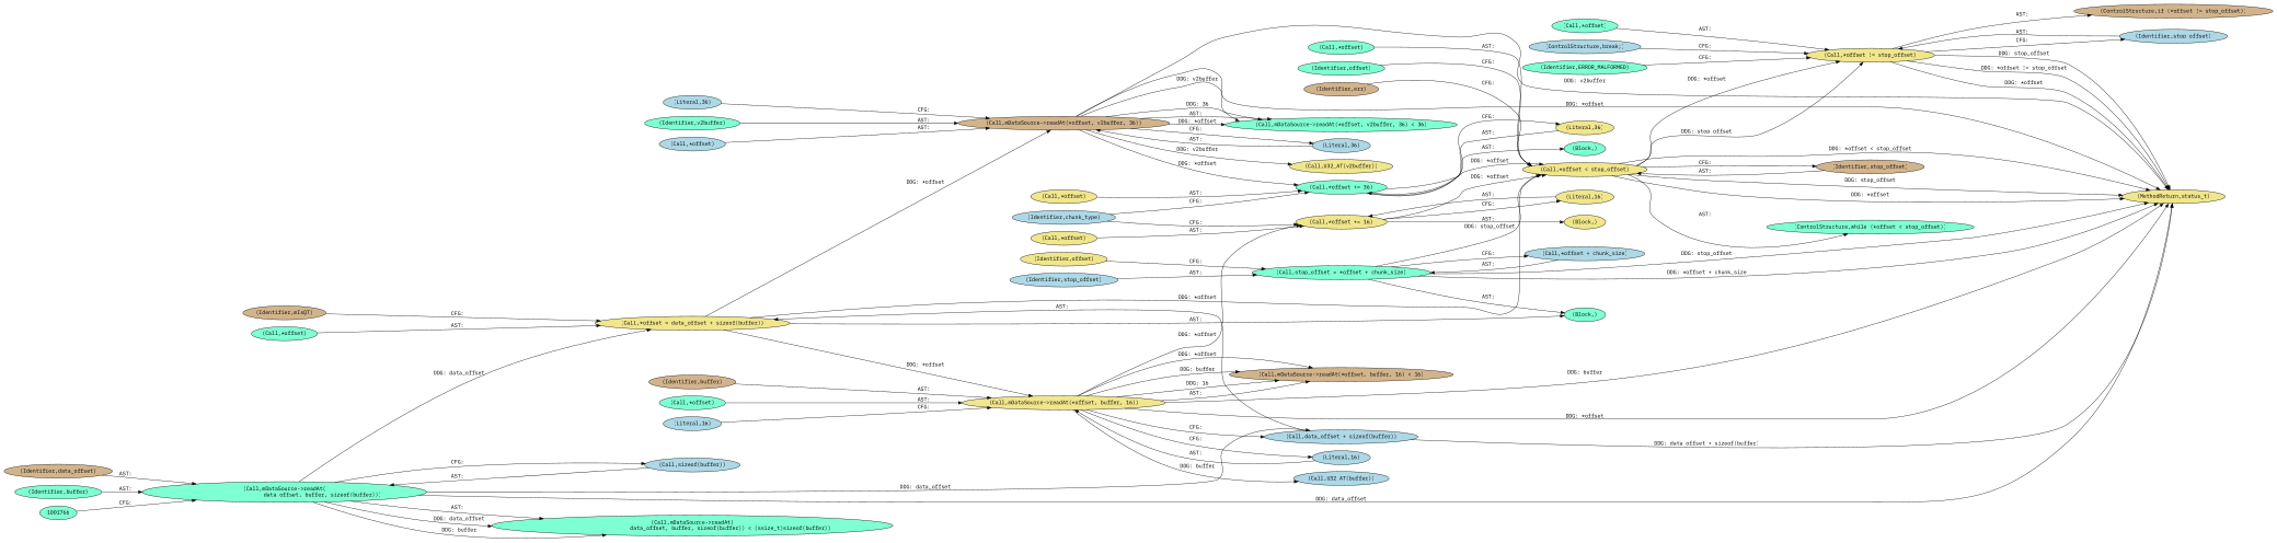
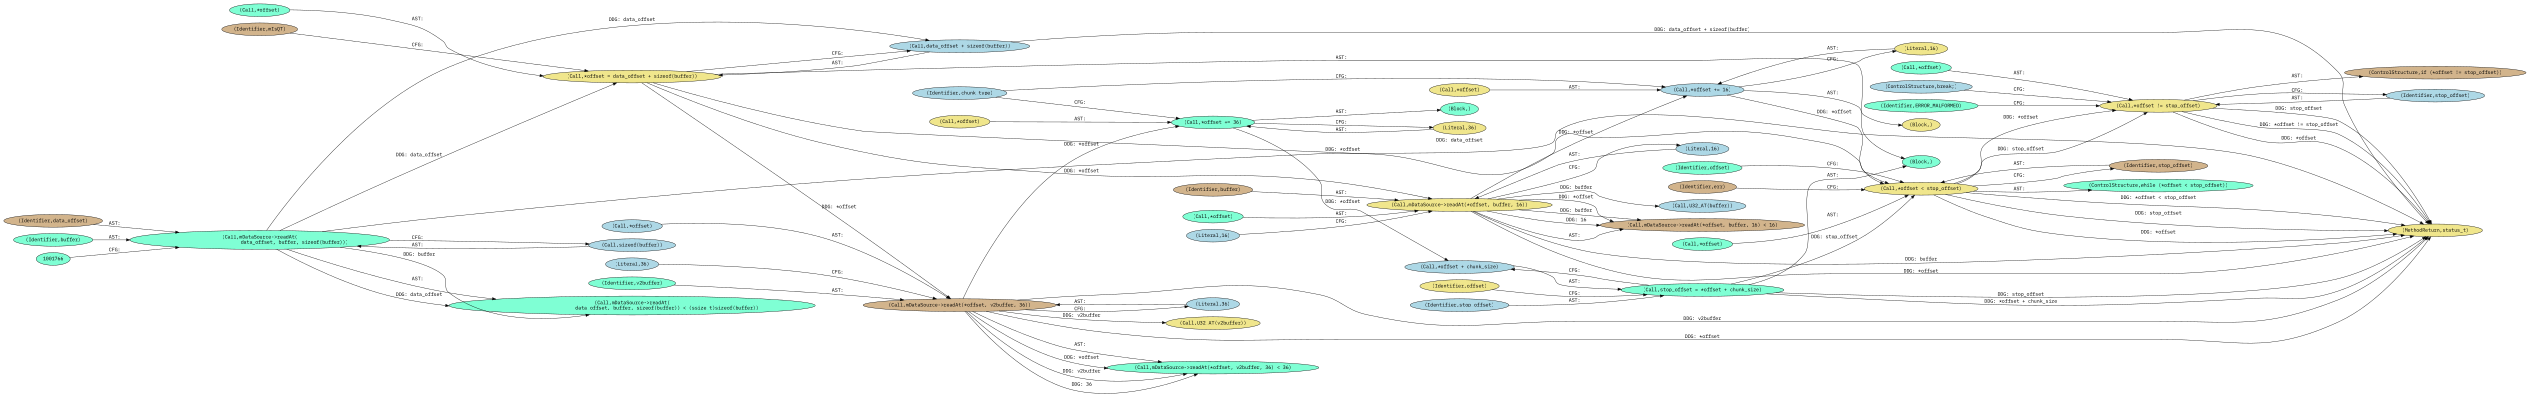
  digraph {
    fontname="IBM Plex Mono"
    rankdir=LR
    node [fillcolor=aquamarine fontname="IBM Plex Mono" style=filled]
    edge [fontname="IBM Plex Mono"]
    n1 [fillcolor=khaki label="(Call,*offset != stop_offset)"]
    n2 [fillcolor=lightblue label="(Identifier,stop_offset)"]
    n3 [fillcolor=tan label="(ControlStructure,if (*offset != stop_offset))"]
    n4 [fillcolor=khaki label="(MethodReturn,status_t)"]
    n5 [fillcolor=khaki label="(Call,*offset < stop_offset)"]
    n6 [fillcolor=tan label="(Identifier,stop_offset)"]
    n7 [label="(ControlStructure,while (*offset < stop_offset))"]
    n8 [fillcolor=khaki label="(Call,*offset = data_offset + sizeof(buffer))"]
    n9 [fillcolor=tan label="(Call,mDataSource->readAt(*offset, v2buffer, 36))"]
    n10 [fillcolor=khaki label="(Call,mDataSource->readAt(*offset, buffer, 16))"]
    n11 [label="(Block,)"]
    n12 [fillcolor=lightblue label="(Call,data_offset + sizeof(buffer))"]
    n13 [label="(Call,*offset += 36)"]
    n14 [fillcolor=lightblue label="(Literal,36)"]
    n15 [fillcolor=khaki label="(Call,U32_AT(v2buffer))"]
    n16 [label="(Call,mDataSource->readAt(*offset, v2buffer, 36) < 36)"]
-   n17 [fillcolor=khaki label="(Call,*offset += 16)"]
+   n17 [fillcolor=lightblue label="(Call,*offset += 16)"]
    n18 [fillcolor=lightblue label="(Literal,16)"]
    n19 [fillcolor=lightblue label="(Call,U32_AT(buffer))"]
    n20 [fillcolor=tan label="(Call,mDataSource->readAt(*offset, buffer, 16) < 16)"]
    n21 [label="(Call,mDataSource->readAt(\n                        data_offset, buffer, sizeof(buffer)))"]
    n22 [label="(Call,mDataSource->readAt(\n                        data_offset, buffer, sizeof(buffer)) < (ssize_t)sizeof(buffer))"]
    n23 [fillcolor=lightblue label="(Call,sizeof(buffer))"]
    n24 [label="(Block,)"]
    n25 [fillcolor=khaki label="(Literal,36)"]
    n26 [fillcolor=khaki label="(Literal,16)"]
    n27 [fillcolor=khaki label="(Block,)"]
    n28 [label="(Call,stop_offset = *offset + chunk_size)"]
    n29 [fillcolor=lightblue label="(Call,*offset + chunk_size)"]
    n30 [fillcolor=lightblue label="(Literal,36)"]
    n31 [fillcolor=khaki label="(Call,*offset)"]
    n32 [fillcolor=tan label="(Identifier,buffer)"]
    n33 [label="(Identifier,v2buffer)"]
    n34 [fillcolor=khaki label="(Identifier,offset)"]
    n35 [label="(Call,*offset)"]
    n36 [fillcolor=tan label="(Identifier,mIsQT)"]
    n37 [label="(Identifier,offset)"]
    n38 [label="(Call,*offset)"]
    n39 [label="(Call,*offset)"]
    n40 [fillcolor=tan label="(Identifier,data_offset)"]
    n41 [label="(Call,*offset)"]
    n42 [fillcolor=tan label="(Identifier,err)"]
    n43 [fillcolor=lightblue label="(Identifier,stop_offset)"]
    n44 [fillcolor=lightblue label="(Literal,16)"]
    n45 [fillcolor=khaki label="(Call,*offset)"]
    n46 [fillcolor=lightblue label="(Call,*offset)"]
    n47 [label="(Identifier,buffer)"]
    n48 [fillcolor=lightblue label="(ControlStructure,break;)"]
    n49 [label="(Identifier,ERROR_MALFORMED)"]
    n50 [fillcolor=lightblue label="(Identifier,chunk_type)"]
    1001766
    n1 -> n2 [label="CFG: "]
    n1 -> n3 [label="AST: "]
    n1 -> n4 [label="DDG: stop_offset"]
    n1 -> n4 [label="DDG: *offset != stop_offset"]
    n1 -> n4 [label="DDG: *offset"]
    n2 -> n1 [label="AST: "]
    n5 -> n1 [label="DDG: *offset"]
    n5 -> n1 [label="DDG: stop_offset"]
    n5 -> n4 [label="DDG: *offset < stop_offset"]
    n5 -> n4 [label="DDG: stop_offset"]
    n5 -> n4 [label="DDG: *offset"]
    n5 -> n6 [label="CFG: "]
    n5 -> n7 [label="AST: "]
    n6 -> n5 [label="AST: "]
    n8 -> n5 [label="DDG: *offset"]
    n8 -> n9 [label="DDG: *offset"]
    n8 -> n10 [label="DDG: *offset"]
    n8 -> n11 [label="AST: "]
-   n10 -> n12 [label="CFG: "]
+   n8 -> n12 [label="CFG: "]
    n9 -> n4 [label="DDG: v2buffer"]
    n9 -> n4 [label="DDG: *offset"]
    n9 -> n13 [label="DDG: *offset"]
    n9 -> n14 [label="CFG: "]
    n9 -> n15 [label="DDG: v2buffer"]
    n9 -> n16 [label="AST: "]
    n9 -> n16 [label="DDG: *offset"]
    n9 -> n16 [label="DDG: v2buffer"]
    n9 -> n16 [label="DDG: 36"]
    n10 -> n4 [label="DDG: buffer"]
    n10 -> n4 [label="DDG: *offset"]
    n10 -> n17 [label="DDG: *offset"]
    n10 -> n18 [label="CFG: "]
    n10 -> n19 [label="DDG: buffer"]
    n10 -> n20 [label="AST: "]
    n10 -> n20 [label="DDG: *offset"]
    n10 -> n20 [label="DDG: buffer"]
    n10 -> n20 [label="DDG: 16"]
    n12 -> n4 [label="DDG: data_offset + sizeof(buffer)"]
    n12 -> n8 [label="AST: "]
-   n13 -> n5 [label="DDG: *offset"]
+   n13 -> n29 [label="DDG: *offset"]
    n13 -> n24 [label="AST: "]
    n13 -> n25 [label="CFG: "]
    n14 -> n9 [label="AST: "]
    n17 -> n5 [label="DDG: *offset"]
    n17 -> n26 [label="CFG: "]
    n17 -> n27 [label="AST: "]
    n18 -> n10 [label="AST: "]
    n21 -> n4 [label="DDG: data_offset"]
    n21 -> n8 [label="DDG: data_offset"]
    n21 -> n12 [label="DDG: data_offset"]
    n21 -> n22 [label="AST: "]
    n21 -> n22 [label="DDG: data_offset"]
    n21 -> n22 [label="DDG: buffer"]
    n21 -> n23 [label="CFG: "]
    n23 -> n21 [label="AST: "]
    n25 -> n13 [label="AST: "]
    n26 -> n17 [label="AST: "]
    n28 -> n4 [label="DDG: stop_offset"]
    n28 -> n4 [label="DDG: *offset + chunk_size"]
    n28 -> n5 [label="DDG: stop_offset"]
    n28 -> n11 [label="AST: "]
    n28 -> n29 [label="CFG: "]
    n29 -> n28 [label="AST: "]
    n30 -> n9 [label="CFG: "]
    n31 -> n17 [label="AST: "]
    n32 -> n10 [label="AST: "]
    n33 -> n9 [label="AST: "]
    n34 -> n28 [label="CFG: "]
    n35 -> n5 [label="AST: "]
    n36 -> n8 [label="CFG: "]
    n37 -> n5 [label="CFG: "]
    n38 -> n1 [label="AST: "]
    n39 -> n8 [label="AST: "]
    n40 -> n21 [label="AST: "]
    n41 -> n10 [label="AST: "]
    n42 -> n5 [label="CFG: "]
    n43 -> n28 [label="AST: "]
    n44 -> n10 [label="CFG: "]
    n45 -> n13 [label="AST: "]
    n46 -> n9 [label="AST: "]
    n47 -> n21 [label="AST: "]
    n48 -> n1 [label="CFG: "]
    n49 -> n1 [label="CFG: "]
    n50 -> n13 [label="CFG: "]
    n50 -> n17 [label="CFG: "]
    1001766 -> n21 [label="CFG: "]
  }
